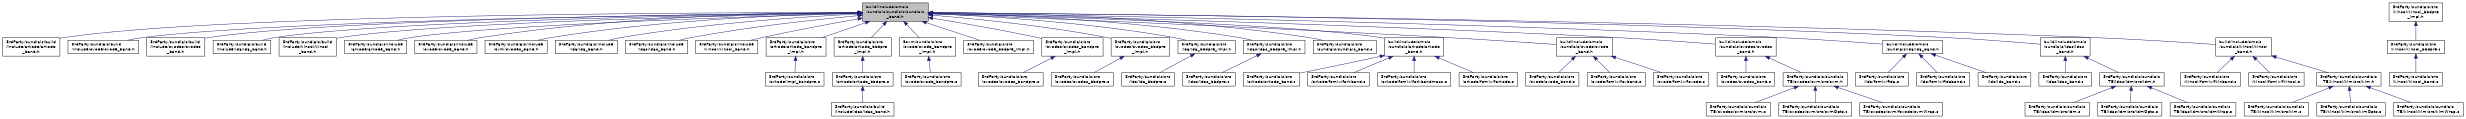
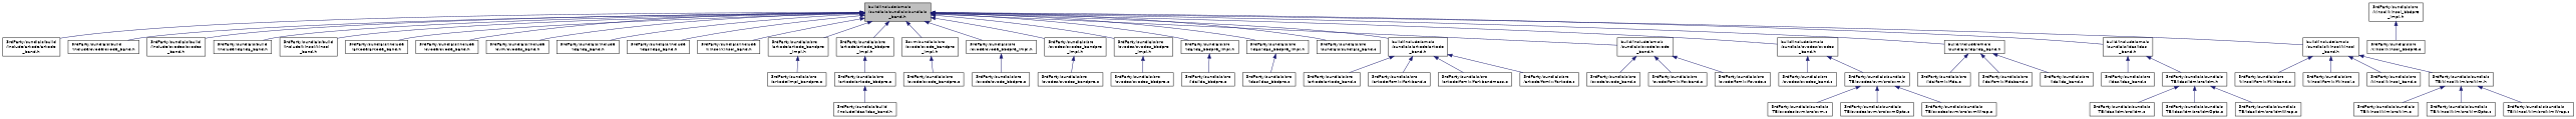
  digraph {
    node [color=black fillcolor=white fontname=Helvetica fontsize=10 shape=record style=filled]
    edge [color=midnightblue dir=back fontname=Helvetica fontsize=10 labelfontname=Helvetica labelfontsize=10 style=solid]
    n1 [fillcolor=grey75 fontcolor=black height=0.2 label="build/include/omc/c\l/sundials/sundials/sundials\l_band.h" width=0.4]
    n2 [height=0.2 label="3rdParty/sundials/build\l/include/arkode/arkode\l_band.h" width=0.4]
    n3 [height=0.2 label="3rdParty/sundials/build\l/include/cvode/cvode_band.h" width=0.4]
    n4 [height=0.2 label="3rdParty/sundials/build\l/include/cvodes/cvodes\l_band.h" width=0.4]
    n5 [height=0.2 label="3rdParty/sundials/build\l/include/ida/ida_band.h" width=0.4]
    n6 [height=0.2 label="3rdParty/sundials/build\l/include/kinsol/kinsol\l_band.h" width=0.4]
    n7 [height=0.2 label="3rdParty/sundials/include\l/arkode/arkode_band.h" width=0.4]
    n8 [height=0.2 label="3rdParty/sundials/include\l/cvode/cvode_band.h" width=0.4]
    n9 [height=0.2 label="3rdParty/sundials/include\l/cvm/cvodes_band.h" width=0.4]
    n10 [height=0.2 label="3rdParty/sundials/include\l/ida/ida_band.h" width=0.4]
    n11 [height=0.2 label="3rdParty/sundials/include\l/idas/idas_band.h" width=0.4]
    n12 [height=0.2 label="3rdParty/sundials/include\l/kinsol/kinsol_band.h" width=0.4]
    n13 [height=0.2 label="3rdParty/sundials/src\l/arkode/arkode_bandpre\l_impl.h" width=0.4]
    n14 [height=0.2 label="3rdParty/sundials/src\l/arkode/arkode_bbdpre\l_impl.h" width=0.4]
    n15 [height=0.2 label="3cvm/sundials/src\l/cvode/cvode_bandpre\l_impl.h" width=0.4]
    n16 [height=0.2 label="3rdParty/sundials/src\l/cvode/cvode_bbdpre_impl.h" width=0.4]
    n17 [height=0.2 label="3rdParty/sundials/src\l/cvodes/cvodes_bandpre\l_impl.h" width=0.4]
    n18 [height=0.2 label="3rdParty/sundials/src\l/cvodes/cvodes_bbdpre\l_impl.h" width=0.4]
    n19 [height=0.2 label="3rdParty/sundials/src\l/ida/ida_bbdpre_impl.h" width=0.4]
    n20 [height=0.2 label="3rdParty/sundials/src\l/idas/idas_bbdpre_impl.h" width=0.4]
    n21 [height=0.2 label="3rdParty/sundials/src\l/sundials/sundials_band.c" width=0.4]
    n22 [height=0.2 label="build/include/omc/c\l/sundials/arkode/arkode\l_band.h" width=0.4]
    n23 [height=0.2 label="build/include/omc/c\l/sundials/cvode/cvode\l_band.h" width=0.4]
    n24 [height=0.2 label="build/include/omc/c\l/sundials/cvodes/cvodes\l_band.h" width=0.4]
    n25 [height=0.2 label="build/include/omc/c\l/sundials/ida/ida_band.h" width=0.4]
    n26 [height=0.2 label="build/include/omc/c\l/sundials/idas/idas\l_band.h" width=0.4]
    n27 [height=0.2 label="build/include/omc/c\l/sundials/kinsol/kinsol\l_band.h" width=0.4]
    n28 [height=0.2 label="3rdParty/sundials/build\l/include/idas/idas_band.h" width=0.4]
    n29 [height=0.2 label="3rdParty/sundials/src\l/arkode/impl_bandpre.c" width=0.4]
    n30 [height=0.2 label="3rdParty/sundials/src\l/arkode/arkode_bbdpre.c" width=0.4]
    n31 [height=0.2 label="3rdParty/sundials/src\l/cvode/cvode_bandpre.c" width=0.4]
+   n32 [height=0.2 label="3rdParty/sundials/src\l/cvode/cvode_bbdpre.c" width=0.4]
    n33 [height=0.2 label="3rdParty/sundials/src\l/cvodes/cvodes_bandpre.c" width=0.4]
    n34 [height=0.2 label="3rdParty/sundials/src\l/cvodes/cvodes_bbdpre.c" width=0.4]
    n35 [height=0.2 label="3rdParty/sundials/src\l/ida/ida_bbdpre.c" width=0.4]
    n36 [height=0.2 label="3rdParty/sundials/src\l/idas/idas_bbdpre.c" width=0.4]
    n37 [height=0.2 label="3rdParty/sundials/src\l/kinsol/kinsol_bbdpre\l_impl.h" width=0.4]
    n38 [height=0.2 label="3rdParty/sundials/src\l/kinsol/kinsol_bbdpre.c" width=0.4]
    n39 [height=0.2 label="3rdParty/sundials/src\l/arkode/arkode_band.c" width=0.4]
    n40 [height=0.2 label="3rdParty/sundials/src\l/arkode/fcmix/farkband.c" width=0.4]
    n41 [height=0.2 label="3rdParty/sundials/src\l/arkode/fcmix/farkbandmass.c" width=0.4]
    n42 [height=0.2 label="3rdParty/sundials/src\l/arkode/fcmix/farkode.c" width=0.4]
    n43 [height=0.2 label="3rdParty/sundials/src\l/cvode/cvode_band.c" width=0.4]
    n44 [height=0.2 label="3rdParty/sundials/src\l/cvode/fcmix/fcvband.c" width=0.4]
    n45 [height=0.2 label="3rdParty/sundials/src\l/cvode/fcmix/fcvode.c" width=0.4]
    n46 [height=0.2 label="3rdParty/sundials/src\l/cvodes/cvodes_band.c" width=0.4]
    n47 [height=0.2 label="3rdParty/sundials/sundials\lTB/cvodes/cvm/src/cvm.h" width=0.4]
    n48 [height=0.2 label="3rdParty/sundials/src\l/ida/fcmix/fida.c" width=0.4]
    n49 [height=0.2 label="3rdParty/sundials/src\l/ida/fcmix/fidaband.c" width=0.4]
    n50 [height=0.2 label="3rdParty/sundials/src\l/ida/ida_band.c" width=0.4]
    n51 [height=0.2 label="3rdParty/sundials/src\l/idas/idas_band.c" width=0.4]
    n52 [height=0.2 label="3rdParty/sundials/sundials\lTB/idas/idm/src/idm.h" width=0.4]
    n53 [height=0.2 label="3rdParty/sundials/src\l/kinsol/fcmix/fkinband.c" width=0.4]
    n54 [height=0.2 label="3rdParty/sundials/src\l/kinsol/fcmix/fkinsol.c" width=0.4]
    n55 [height=0.2 label="3rdParty/sundials/src\l/kinsol/kinsol_band.c" width=0.4]
    n56 [height=0.2 label="3rdParty/sundials/sundials\lTB/kinsol/kim/src/kim.h" width=0.4]
    n57 [height=0.2 label="3rdParty/sundials/sundials\lTB/cvodes/cvm/src/cvm.c" width=0.4]
    n58 [height=0.2 label="3rdParty/sundials/sundials\lTB/cvodes/cvm/src/cvmOpts.c" width=0.4]
-   n59 [height=0.2 label="3rdParty/sundials/sundials\lTB/cvodes/cvm/fcvode/cvmWrap.c" width=0.4]
+   n59 [height=0.2 label="3rdParty/sundials/sundials\lTB/cvodes/cvm/src/cvmWrap.c" width=0.4]
    n60 [height=0.2 label="3rdParty/sundials/sundials\lTB/idas/idm/src/idm.c" width=0.4]
    n61 [height=0.2 label="3rdParty/sundials/sundials\lTB/idas/idm/src/idmOpts.c" width=0.4]
    n62 [height=0.2 label="3rdParty/sundials/sundials\lTB/idas/idm/src/idmWrap.c" width=0.4]
    n63 [height=0.2 label="3rdParty/sundials/sundials\lTB/kinsol/kim/src/kim.c" width=0.4]
    n64 [height=0.2 label="3rdParty/sundials/sundials\lTB/kinsol/kim/src/kimOpts.c" width=0.4]
    n65 [height=0.2 label="3rdParty/sundials/sundials\lTB/kinsol/kim/src/kimWrap.c" width=0.4]
    n1 -> n2
    n1 -> n3
    n1 -> n4
    n1 -> n5
    n1 -> n6
    n1 -> n7
    n1 -> n8
    n1 -> n9
    n1 -> n10
    n1 -> n11
    n1 -> n12
    n1 -> n13
    n1 -> n14
    n1 -> n15
    n1 -> n16
    n1 -> n17
    n1 -> n18
    n1 -> n19
    n1 -> n20
    n1 -> n21
    n1 -> n22
    n1 -> n23
    n1 -> n24
    n1 -> n25
    n1 -> n26
    n1 -> n27
    n13 -> n29
    n14 -> n30
    n15 -> n31
+   n16 -> n32
    n17 -> n33
    n18 -> n34
    n19 -> n35
    n20 -> n36
    n22 -> n39
    n22 -> n40
    n22 -> n41
    n22 -> n42
    n23 -> n43
    n23 -> n44
    n23 -> n45
    n24 -> n46
    n24 -> n47
    n25 -> n48
    n25 -> n49
    n25 -> n50
    n26 -> n51
    n26 -> n52
    n27 -> n53
    n27 -> n54
-   n38 -> n55
+   n27 -> n55
    n27 -> n56
    n30 -> n28
    n37 -> n38
    n47 -> n57
    n47 -> n58
    n47 -> n59
    n52 -> n60
    n52 -> n61
    n52 -> n62
    n56 -> n63
    n56 -> n64
    n56 -> n65
  }
